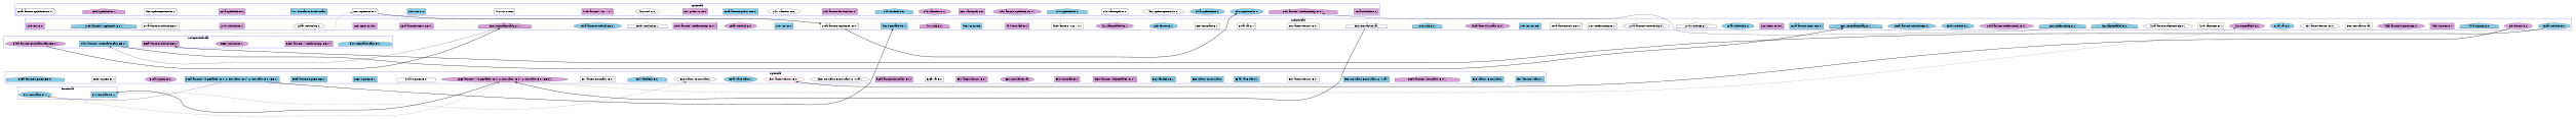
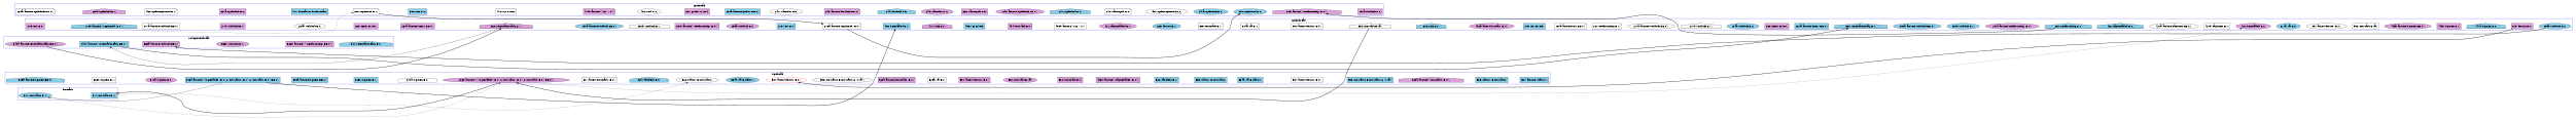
  digraph {
    rankdir=LR
    node [fillcolor=skyblue shape=ellipse style=filled]
    edge [color=white style=solid]
    n1 [label="317: IntrStatus = 1;" shape=box]
    n2 [label="317: IntrStatus = 1;"]
    n3 [label="340b: assume(!(reset_task_ready == 0));" shape=box]
    n4 [fillcolor=plum label="340a: assume(reset_task_ready == 0);"]
    n5 [fillcolor=plum label="568b: assume(!((!netif_running) == 0));" shape=note]
    n6 [label="342: reset_task_ready = 0;" shape=house]
    n7 [fillcolor=plum label="565b: rtnl_lock = 1;"]
    n8 [fillcolor=plum label="565a: assume(rtnl_lock == 0);" shape=note]
    n9 [color=red fillcolor=white label="597: assert(dev_on != 0);"]
    n10 [fillcolor=white label="598: IntrStatus = IntrStatus & (~val);"]
    n11 [fillcolor=plum label="310a: irq_sem = 0;"]
    n12 [label="306a: assume((((irq_enabled != 0) & (IntrStatus != 0)) & (IntrMask != 0)) == 0);" shape=box]
    n13 [fillcolor=plum label="530: intr_mask = 0;" shape=note]
    n14 [fillcolor=plum label="433b: assume(!(napi_enabled != 0));" shape=box]
    n15 [label="532: handled2 = 1;" shape=note]
    n16 [fillcolor=plum label="306b: assume(!((((irq_enabled != 0) & (IntrStatus != 0)) & (IntrMask != 0)) == 0));"]
    n17 [fillcolor=white label="597: assert(dev_on != 0);" shape=box]
    n18 [label="598: IntrStatus = IntrStatus & (~val);" shape=note]
    n19 [fillcolor=plum label="528a: assume(intr_mask != 0);" shape=note]
    n20 [label="305a: assume(irq_sem == 0);" shape=box]
    n21 [label="305b: irq_sem = 1;" shape=box]
    n22 [fillcolor=white label="526: status1 = IntrStatus;"]
    n23 [fillcolor=white label="529a: val = 0;" shape=box]
    n24 [fillcolor=plum label="591: assert(dev_on != 0);" shape=note]
    n25 [fillcolor=plum label="592: IntrMask = val;"]
    n26 [label="534a: val = status1;"]
    n27 [label="535: status1 = IntrStatus;" shape=note]
    n28 [label="537: assume(!status1);" shape=box]
    n29 [fillcolor=white label="305b: irq_sem = 1;" shape=box]
    n30 [fillcolor=white label="310a: irq_sem = 0;" shape=house]
    n31 [fillcolor=plum label="528b: assume(!(intr_mask != 0));" shape=house]
    n32 [label="535: status1 = IntrStatus;" shape=box]
    n33 [label="534a: val = status1;" shape=box]
    n34 [fillcolor=white label="307: assert(intr_mask != 0);" shape=note]
    n35 [label="524: handled2 = 0;" shape=house]
    n36 [label="305a: assume(irq_sem == 0);" shape=house]
    n37 [fillcolor=white label="591: assert(dev_on != 0);"]
    n38 [fillcolor=white label="592: IntrMask = val;" shape=box]
    n39 [fillcolor=white label="427b: napi_sem = 1;" shape=box]
    n40 [fillcolor=plum label="416: irq_enabled = 0;"]
    n41 [fillcolor=white label="498b: assume(!(rc2 < 0));" shape=box]
    n42 [fillcolor=plum label="421: napi_enabled = 1;"]
    n43 [label="275: ret1 = 0;" shape=note]
    n44 [fillcolor=white label="278a: assume(registered != 0);" shape=note]
    n45 [fillcolor=plum label="277b: rtnl_lock = 1;" shape=box]
    n46 [fillcolor=white label="284a: rtnl_lock = 0;"]
    n47 [fillcolor=white label="277b: rtnl_lock = 1;" shape=house]
    n48 [label="284a: rtnl_lock = 0;"]
    n49 [fillcolor=white label="277a: assume(rtnl_lock == 0);" shape=box]
    n50 [fillcolor=white label="591: assert(dev_on != 0);" shape=note]
    n51 [fillcolor=white label="592: IntrMask = val;" shape=house]
    n52 [fillcolor=plum label="446a: assume(irq_sem == 0);"]
    n53 [label="278b: assume(!(registered != 0));" shape=house]
    n54 [fillcolor=plum label="275: ret1 = 0;" shape=box]
    n55 [label="503: ret5 = 0;" shape=house]
    n56 [fillcolor=plum label="492a: assert(hw_start != 0);"]
    n57 [fillcolor=white label="277a: assume(rtnl_lock == 0);"]
    n58 [fillcolor=white label="604a: val = 1;" shape=note]
    n59 [label="290a: assume(rtnl_lock == 0);"]
    n60 [label="290b: rtnl_lock = 1;"]
    n61 [fillcolor=plum label="560: reset_task_ready = 1;" shape=house]
    n62 [fillcolor=white label="281: netif_running = 1;" shape=note]
    n63 [label="292: netif_running = 0;" shape=house]
    n64 [label="426: napi_enabled = 0;" shape=house]
    n65 [label="290a: assume(rtnl_lock == 0);"]
    n66 [label="496: rc2 = ret3;" shape=box]
    n67 [fillcolor=plum label="494: IntrMask = 0;" shape=note]
    n68 [fillcolor=plum label="407: ret3 = 0;" shape=house]
    n69 [fillcolor=plum label="291b: assume(!(netif_running != 0));" shape=box]
    n70 [fillcolor=plum label="295a: rtnl_lock = 0;"]
    n71 [label="406: irq_enabled = 1;" shape=box]
    n72 [fillcolor=plum label="446b: irq_sem = 1;" shape=note]
    n73 [label="447a: irq_sem = 0;" shape=house]
    n74 [fillcolor=plum label="261a: assume(open1 == 0);" shape=box]
    n75 [label="611a: val = 0;"]
    n76 [fillcolor=white label="427a: assume(napi_sem == 0);"]
    n77 [fillcolor=white label="290b: rtnl_lock = 1;" shape=house]
    n78 [fillcolor=plum label="260: open1 = ret1;" shape=box]
    n79 [label="279: ret1 = ret5;" shape=note]
    n80 [fillcolor=white label="280a: assume(ret1 == 0);" shape=note]
    n81 [fillcolor=white label="605: intr_mask = 1;" shape=note]
-   n82 [fillcolor=plum label="615: dev_on = 0;"]
+   n82 [fillcolor=plum label="615: dev_on = 0;" shape=box]
    n83 [label="603: dev_on = 1;"]
    n84 [fillcolor=plum label="260: open1 = ret1;" shape=note]
    n85 [label="261a: assume(open1 == 0);" shape=note]
    n86 [fillcolor=plum label="291a: assume(netif_running != 0);"]
    n87 [label="560: reset_task_ready = 1;" shape=house]
    n88 [label="295a: rtnl_lock = 0;"]
    n89 [fillcolor=plum label="638: want_sysfs = 5;" shape=box]
    n90 [fillcolor=plum label="640: assume(sysfs_lock == 0);"]
    n91 [label="477: hw_start = drv_hw_start;" shape=note]
    n92 [fillcolor=white label="388: registered = 1;" shape=note]
    n93 [label="244: dev_lock = 5;" shape=house]
    n94 [fillcolor=plum label="245: want_dev = 0;"]
    n95 [label="641: sysfs_lock = 5;" shape=house]
    n96 [fillcolor=white label="642: want_sysfs = 0;" shape=note]
    n97 [fillcolor=white label="457: sysfs_registered = 0;"]
    n98 [label="647a: sysfs_lock = 0;"]
    n99 [fillcolor=white label="452: sysfs_registered = 1;" shape=note]
    n100 [fillcolor=plum label="631a: sysfs_lock = 0;" shape=box]
    n101 [label="389: ret2 = 0;" shape=box]
    n102 [fillcolor=white label="476: rc1 = ret2;" shape=note]
    n103 [fillcolor=plum label="399: assume(!(netif_running != 0));" shape=house]
    n104 [fillcolor=plum label="243: assume(dev_lock == 0);" shape=note]
    n105 [fillcolor=white label="482: ret4 = 0;"]
    n106 [fillcolor=plum label="237: probe1 = ret4;" shape=note]
    n107 [label="398: registered = 0;"]
    n108 [fillcolor=plum label="629b: sysfs_lock = 1;" shape=house]
    n109 [fillcolor=plum label="479b: assume(!(rc1 < 0));" shape=note]
    n110 [fillcolor=white label="241: want_dev = 5;"]
    n111 [label="238a: assume(probe1 == 0);" shape=box]
    n112 [fillcolor=white label="629a: assume(sysfs_lock == 0);" shape=note]
    n113 [fillcolor=plum label="250a: dev_lock = 0;" shape=box]
    subgraph cluster_1 {
      color=blue
-     label=dev_thread
+     label=dev_task
      n1
      n2
    }
    subgraph cluster_2 {
      color=blue
      label=workqueue_thread
      n3
      n4
      n5
      n6
      n7
      n8
    }
    subgraph cluster_3 {
      color=blue
      label=irq_thread
      n9
      n10
      n11
      n12
      n13
      n14
      n15
      n16
      n17
      n18
      n19
      n20
      n21
      n22
      n23
      n24
      n25
      n26
      n27
      n28
      n29
      n30
      n31
      n32
      n33
      n34
      n35
      n36
    }
    subgraph cluster_4 {
      color=blue
      label=sysfs_thread
      n37
      n38
      n39
      n40
      n41
      n42
      n43
      n44
      n45
      n46
      n47
      n48
      n49
      n50
      n51
      n52
      n53
      n54
      n55
      n56
      n57
      n58
      n59
      n60
      n61
      n62
      n63
      n64
      n65
      n66
      n67
      n68
      n69
      n70
      n71
      n72
      n73
      n74
      n75
      n76
      n77
      n78
      n79
      n80
      n81
      n82
      n83
      n84
      n85
      n86
      n87
      n88
    }
    subgraph cluster_5 {
      color=blue
      label=pci_thread
      n89
      n90
      n91
      n92
      n93
      n94
      n95
      n96
      n97
      n98
      n99
      n100
      n101
      n102
      n103
      n104
      n105
      n106
      n107
      n108
      n109
      n110
      n111
      n112
      n113
    }
    n1 -> n22 [color=black constraint=false style=dashed]
    n2 -> n1
    n2 -> n16 [color=black constraint=false style=dashed]
    n3 -> n8
    n3 -> n87 [color=black constraint=false style=bold]
    n4 -> n3
    n4 -> n61 [color=black constraint=false style=bold]
    n5 -> n6
    n7 -> n5
    n8 -> n7
    n9 -> n10
    n10 -> n19
    n11 -> n12
    n12 -> n2 [color=black constraint=false]
    n12 -> n20
    n12 -> n71 [color=black constraint=false style=bold]
    n13 -> n14
    n14 -> n15
    n15 -> n32
    n16 -> n1 [color=black constraint=false style=bold]
    n16 -> n34
    n16 -> n40 [color=black constraint=false style=dashed]
    n17 -> n18
    n18 -> n31
    n19 -> n23
    n20 -> n21
    n21 -> n30
    n22 -> n26
    n23 -> n24
    n24 -> n25
    n25 -> n13
    n26 -> n9
    n27 -> n28
    n29 -> n11
    n30 -> n16
    n31 -> n27
    n32 -> n33
    n33 -> n17
    n34 -> n35
    n35 -> n22
    n36 -> n29
    n37 -> n38
    n38 -> n52
    n39 -> n40
    n40 -> n75
    n41 -> n42
    n42 -> n83
    n43 -> n44
    n44 -> n71
    n44 -> n107 [color=black constraint=false style=bold]
    n45 -> n46
    n46 -> n78
    n47 -> n48
    n48 -> n84
    n49 -> n45
    n50 -> n51
    n51 -> n16 [color=black constraint=false style=bold]
    n51 -> n55
    n52 -> n72
    n53 -> n49
    n53 -> n92 [color=black constraint=false style=dashed]
    n54 -> n53
    n55 -> n56
    n56 -> n79
    n57 -> n47
    n58 -> n50
    n59 -> n60
    n60 -> n86
    n61 -> n3 [color=black constraint=false]
    n61 -> n65
    n62 -> n57
    n63 -> n64
-   n63 -> n103 [color=black constraint=false]
+   n63 -> n103 [color=black constraint=false style=bold]
    n64 -> n76
    n65 -> n77
    n66 -> n67
    n67 -> n41
    n68 -> n66
    n69 -> n70
    n70 -> n43
    n71 -> n68
    n72 -> n73
    n73 -> n82
    n74 -> n61
    n75 -> n37
    n76 -> n39
    n77 -> n69
    n78 -> n74
    n79 -> n80
    n80 -> n62
    n81 -> n58
    n82 -> n9 [color=black constraint=false style=bold]
    n82 -> n88
    n83 -> n81
    n84 -> n85
    n85 -> n87
    n86 -> n63
    n87 -> n59
    n88 -> n8 [color=black constraint=false style=bold]
    n89 -> n90
    n90 -> n95
    n91 -> n92
    n92 -> n44 [color=black constraint=false style=bold]
    n92 -> n101
    n93 -> n94
    n94 -> n89
    n95 -> n96
    n96 -> n97
    n97 -> n98
    n98 -> n107
    n99 -> n100
    n100 -> n91
    n101 -> n102
    n102 -> n109
    n103 -> n113
    n104 -> n93
    n105 -> n106
    n106 -> n111
    n107 -> n103
    n108 -> n99
    n109 -> n105
    n110 -> n104
    n111 -> n110
    n112 -> n108
  }
